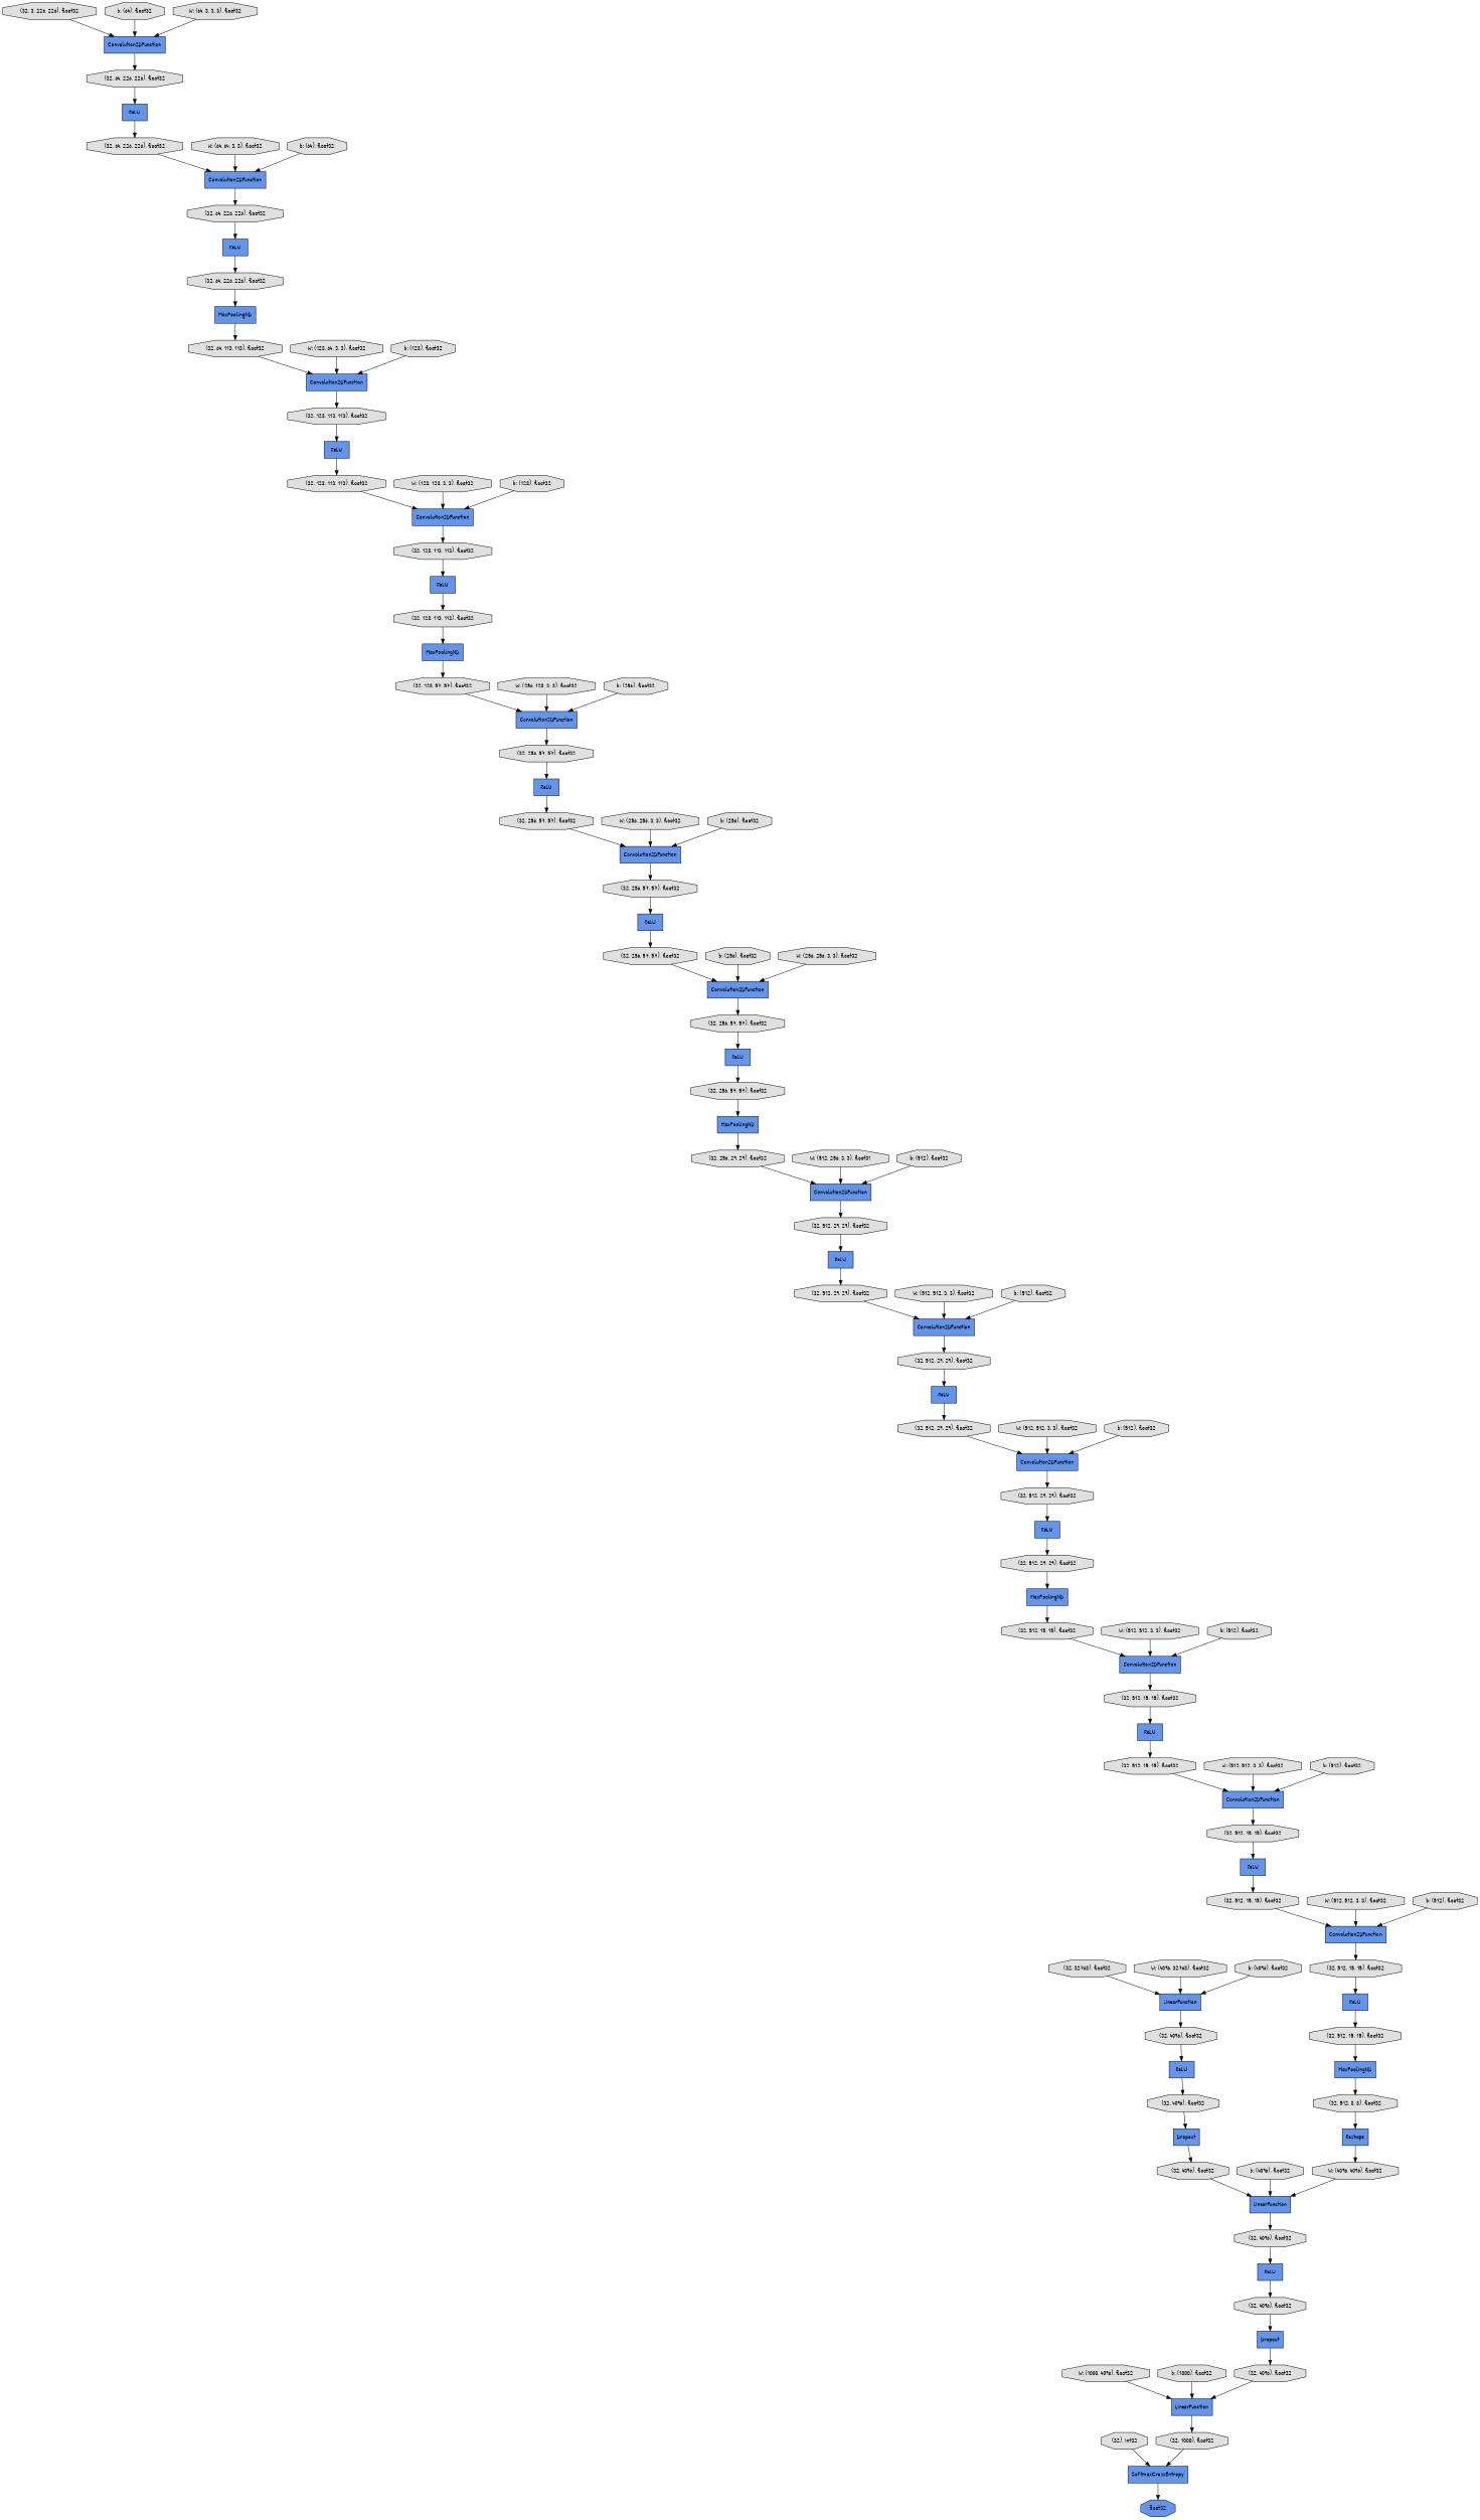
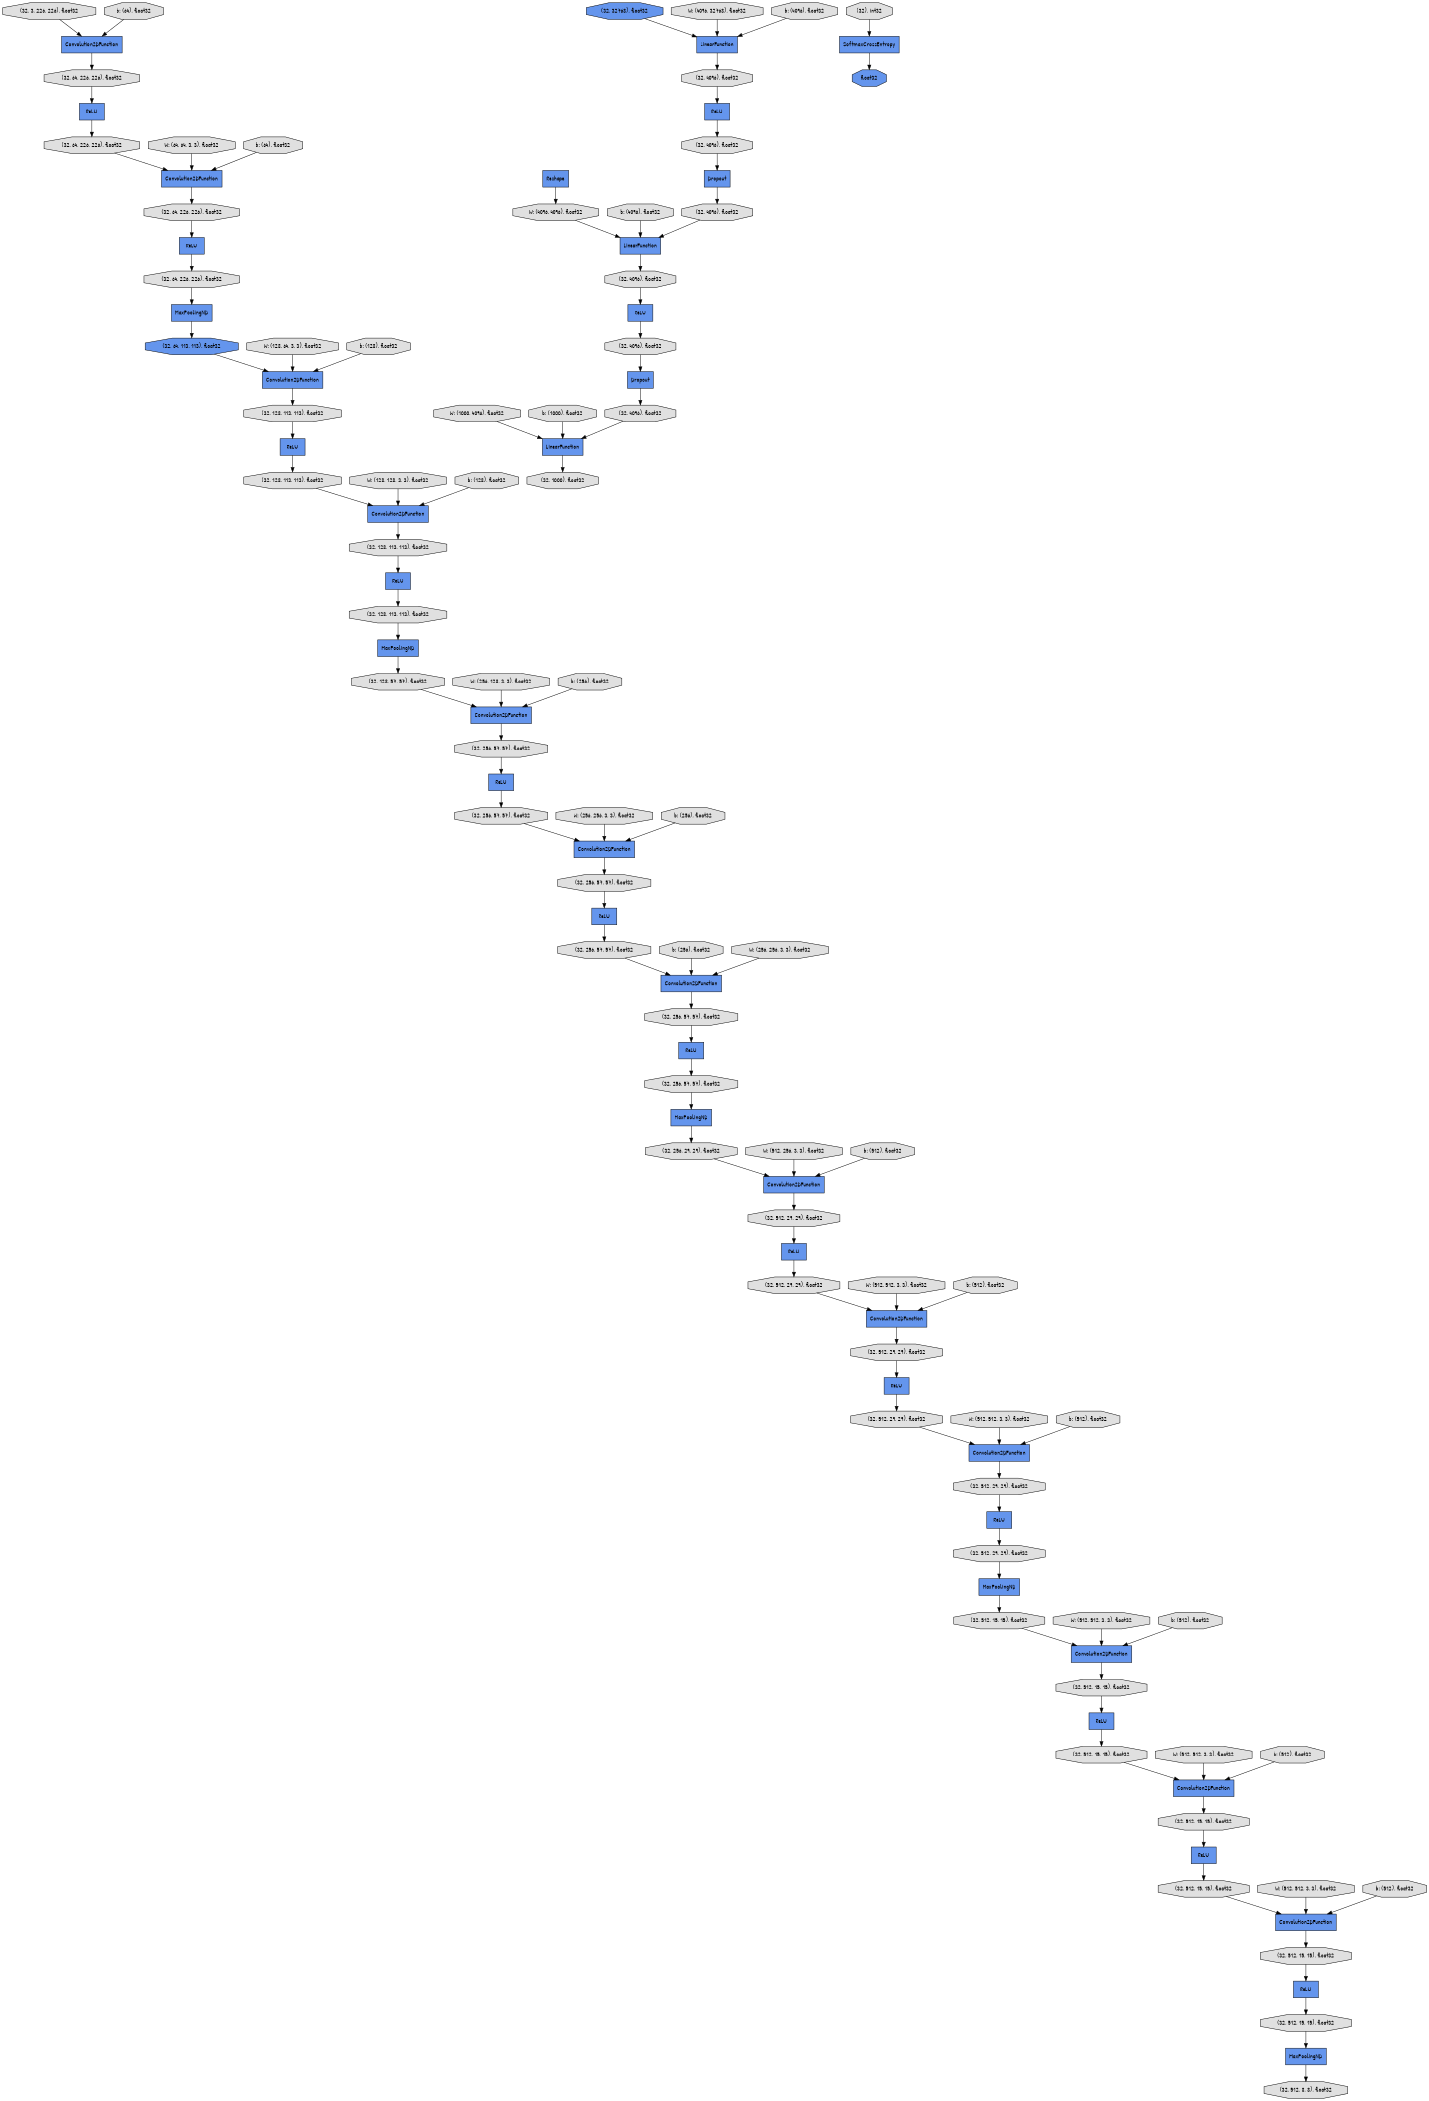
  digraph {
    fontname="Patrick Hand"
    rankdir=TB
    node [fillcolor="#E0E0E0" fontname="Patrick Hand" shape=octagon style=filled]
    edge [fontname="Patrick Hand"]
    n1 [fillcolor="#6495ED" label=Convolution2DFunction shape=record]
    n2 [label="(32, 512, 15, 15), float32"]
    n3 [fillcolor="#6495ED" label=ReLU shape=record]
    n4 [label="(32, 512, 29, 29), float32"]
    n5 [fillcolor="#6495ED" label=ReLU shape=record]
    n6 [label="(32, 512, 29, 29), float32"]
    n7 [label="(32, 4096), float32"]
    n8 [fillcolor="#6495ED" label=ReLU shape=record]
    n9 [label="(32, 4096), float32"]
    n10 [label="(32, 512, 15, 15), float32"]
    n11 [fillcolor="#6495ED" label=Convolution2DFunction shape=record]
    n12 [label="(32, 512, 15, 15), float32"]
    n13 [label="(32, 512, 29, 29), float32"]
    n14 [fillcolor="#6495ED" label=MaxPoolingND shape=record]
    n15 [fillcolor="#6495ED" label=Convolution2DFunction shape=record]
    n16 [label="(32, 512, 15, 15), float32"]
    n17 [fillcolor="#6495ED" label=ReLU shape=record]
    n18 [label="(32, 4096), float32"]
    n19 [fillcolor="#6495ED" label=ReLU shape=record]
    n20 [label="(32, 4096), float32"]
    n21 [label="(32, 512, 15, 15), float32"]
    n22 [fillcolor="#6495ED" label=MaxPoolingND shape=record]
    n23 [fillcolor="#6495ED" label=ReLU shape=record]
    n24 [label="(32, 128, 113, 113), float32"]
    n25 [fillcolor="#6495ED" label=Convolution2DFunction shape=record]
    n26 [label="(32, 1000), float32"]
    n27 [fillcolor="#6495ED" label=SoftmaxCrossEntropy shape=record]
    n28 [fillcolor="#6495ED" label=float32]
    n29 [label="(32, 256, 57, 57), float32"]
    n30 [fillcolor="#6495ED" label=ReLU shape=record]
    n31 [label="(32, 256, 57, 57), float32"]
    n32 [fillcolor="#6495ED" label=ReLU shape=record]
    n33 [label="(32, 64, 226, 226), float32"]
    n34 [fillcolor="#6495ED" label=MaxPoolingND shape=record]
    n35 [fillcolor="#6495ED" label=Convolution2DFunction shape=record]
    n36 [label="(32, 128, 113, 113), float32"]
-   n37 [label="(32, 32768), float32"]
+   n37 [fillcolor="#6495ED" label="(32, 32768), float32"]
    n38 [fillcolor="#6495ED" label=LinearFunction shape=record]
    n39 [label="(32, 256, 57, 57), float32"]
    n40 [fillcolor="#6495ED" label=ReLU shape=record]
    n41 [label="(32, 256, 57, 57), float32"]
    n42 [fillcolor="#6495ED" label=ReLU shape=record]
    n43 [label="(32, 512, 15, 15), float32"]
    n44 [label="(32, 128, 113, 113), float32"]
    n45 [fillcolor="#6495ED" label=Reshape shape=record]
    n46 [label="W: (4096, 4096), float32"]
    n47 [fillcolor="#6495ED" label=MaxPoolingND shape=record]
    n48 [label="(32, 256, 29, 29), float32"]
    n49 [fillcolor="#6495ED" label=Convolution2DFunction shape=record]
    n50 [label="(32, 64, 226, 226), float32"]
    n51 [fillcolor="#6495ED" label=ReLU shape=record]
    n52 [label="(32, 64, 226, 226), float32"]
    n53 [label="(32, 128, 113, 113), float32"]
    n54 [fillcolor="#6495ED" label=MaxPoolingND shape=record]
    n55 [label="(32, 128, 57, 57), float32"]
-   n56 [label="(32, 64, 113, 113), float32"]
+   n56 [fillcolor="#6495ED" label="(32, 64, 113, 113), float32"]
    n57 [fillcolor="#6495ED" label=Convolution2DFunction shape=record]
    n58 [fillcolor="#6495ED" label=Convolution2DFunction shape=record]
    n59 [label="(32, 512, 29, 29), float32"]
    n60 [fillcolor="#6495ED" label=ReLU shape=record]
    n61 [label="(32, 4096), float32"]
    n62 [fillcolor="#6495ED" label=LinearFunction shape=record]
    n63 [label="(32, 3, 226, 226), float32"]
    n64 [fillcolor="#6495ED" label=Convolution2DFunction shape=record]
    n65 [fillcolor="#6495ED" label=ReLU shape=record]
    n66 [label="(32, 512, 29, 29), float32"]
    n67 [fillcolor="#6495ED" label=Convolution2DFunction shape=record]
    n68 [fillcolor="#6495ED" label=ReLU shape=record]
    n69 [label="(32, 256, 57, 57), float32"]
    n70 [fillcolor="#6495ED" label=Convolution2DFunction shape=record]
    n71 [fillcolor="#6495ED" label=Convolution2DFunction shape=record]
    n72 [label="(32, 64, 226, 226), float32"]
    n73 [label="(32, 256, 57, 57), float32"]
    n74 [label="(32, 512, 8, 8), float32"]
    n75 [label="b: (64), float32"]
    n76 [fillcolor="#6495ED" label=Dropout shape=record]
    n77 [label="(32, 4096), float32"]
    n78 [label="(32), int32"]
    n79 [fillcolor="#6495ED" label=Dropout shape=record]
    n80 [fillcolor="#6495ED" label=ReLU shape=record]
    n81 [fillcolor="#6495ED" label=Convolution2DFunction shape=record]
    n82 [label="(32, 512, 15, 15), float32"]
    n83 [label="(32, 512, 29, 29), float32"]
    n84 [fillcolor="#6495ED" label=LinearFunction shape=record]
    n85 [label="W: (512, 512, 3, 3), float32"]
    n86 [label="b: (256), float32"]
    n87 [label="b: (512), float32"]
-   n88 [label="W: (512, 256, 3, 3), float31"]
+   n88 [label="W: (512, 256, 3, 3), float32"]
    n89 [label="W: (64, 64, 3, 3), float32"]
    n90 [label="W: (4096, 32768), float32"]
    n91 [label="b: (64), float32"]
    n92 [label="b: (512), float32"]
    n93 [label="b: (4096), float32"]
    n94 [label="W: (128, 64, 3, 3), float32"]
    n95 [label="W: (512, 512, 3, 3), float32"]
    n96 [label="b: (128), float32"]
    n97 [label="b: (512), float32"]
    n98 [label="b: (4096), float32"]
    n99 [label="W: (128, 128, 3, 3), float32"]
    n100 [label="W: (512, 512, 3, 3), float32"]
    n101 [label="W: (1000, 4096), float32"]
    n102 [label="b: (128), float32"]
-   n103 [label="W: (64, 3, 3, 3), float32"]
    n104 [label="b: (512), float32"]
    n105 [label="W: (256, 128, 3, 3), float32"]
    n106 [label="b: (1000), float32"]
    n107 [label="W: (512, 512, 3, 3), float32"]
    n108 [label="b: (256), float32"]
    n109 [label="b: (512), float32"]
    n110 [label="W: (256, 256, 3, 3), float32"]
    n111 [label="W: (512, 512, 3, 3), float32"]
    n112 [label="b: (256), float32"]
    n113 [label="b: (512), float32"]
    n114 [label="W: (256, 256, 3, 3), float32"]
    n1 -> n2
    n2 -> n3
    n3 -> n21
    n4 -> n5
    n5 -> n6
    n6 -> n58
    n7 -> n8
    n8 -> n9
    n9 -> n76
    n10 -> n11
    n11 -> n12
    n12 -> n42
    n13 -> n14
    n14 -> n10
    n15 -> n16
    n16 -> n17
    n17 -> n82
    n18 -> n19
    n19 -> n20
    n20 -> n79
    n21 -> n22
    n22 -> n74
    n23 -> n24
    n24 -> n25
    n25 -> n44
-   n26 -> n27
    n27 -> n28
    n29 -> n30
    n30 -> n31
    n31 -> n57
    n32 -> n33
    n33 -> n34
    n34 -> n56
    n35 -> n36
    n36 -> n23
    n37 -> n38
    n38 -> n7
    n39 -> n40
    n40 -> n41
    n41 -> n70
    n42 -> n43
    n43 -> n15
    n44 -> n60
    n45 -> n46
    n46 -> n84
    n47 -> n48
    n48 -> n49
    n49 -> n83
    n50 -> n51
    n51 -> n52
    n52 -> n71
    n53 -> n54
    n54 -> n55
    n55 -> n81
    n56 -> n35
    n57 -> n73
    n58 -> n59
    n59 -> n80
    n60 -> n53
    n61 -> n62
    n62 -> n26
    n63 -> n64
    n64 -> n50
    n65 -> n66
    n66 -> n67
    n67 -> n4
    n68 -> n69
    n69 -> n47
    n70 -> n29
    n71 -> n72
    n72 -> n32
    n73 -> n68
-   n74 -> n45
    n75 -> n64
    n76 -> n77
    n77 -> n84
    n78 -> n27
    n79 -> n61
    n80 -> n13
    n81 -> n39
    n82 -> n1
    n83 -> n65
    n84 -> n18
    n85 -> n1
    n86 -> n57
    n87 -> n1
    n88 -> n49
    n89 -> n71
    n90 -> n38
    n91 -> n71
    n92 -> n49
    n93 -> n38
    n94 -> n35
    n95 -> n67
    n96 -> n35
    n97 -> n67
    n98 -> n84
    n99 -> n25
    n100 -> n58
    n101 -> n62
    n102 -> n25
-   n103 -> n64
    n104 -> n58
    n105 -> n81
    n106 -> n62
    n107 -> n11
    n108 -> n81
    n109 -> n11
    n110 -> n70
    n111 -> n15
    n112 -> n70
    n113 -> n15
    n114 -> n57
  }
